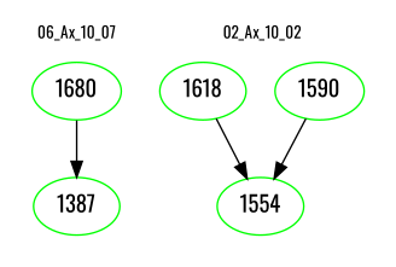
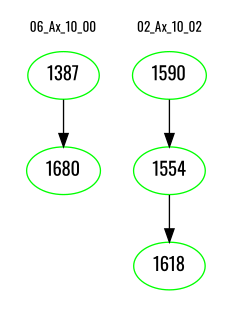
  digraph {
    fontname=Oswald
    node [color=green fontname=Oswald]
    edge [color=black fontname=Oswald]
    n1 [label=1387]
    n2 [label=1680]
    n3 [label=1590]
    n4 [label=1554]
    n5 [label=1618]
    subgraph cluster_1 {
      color=white
      fontsize=10
-     label="06_Ax_10_07"
+     label="06_Ax_10_00"
      n1
      n2
    }
    subgraph cluster_2 {
      color=white
      fontsize=10
      label="02_Ax_10_02"
      n3
      n4
      n5
    }
-   n2 -> n1
+   n1 -> n2
    n3 -> n4
-   n5 -> n4
+   n4 -> n5
  }
